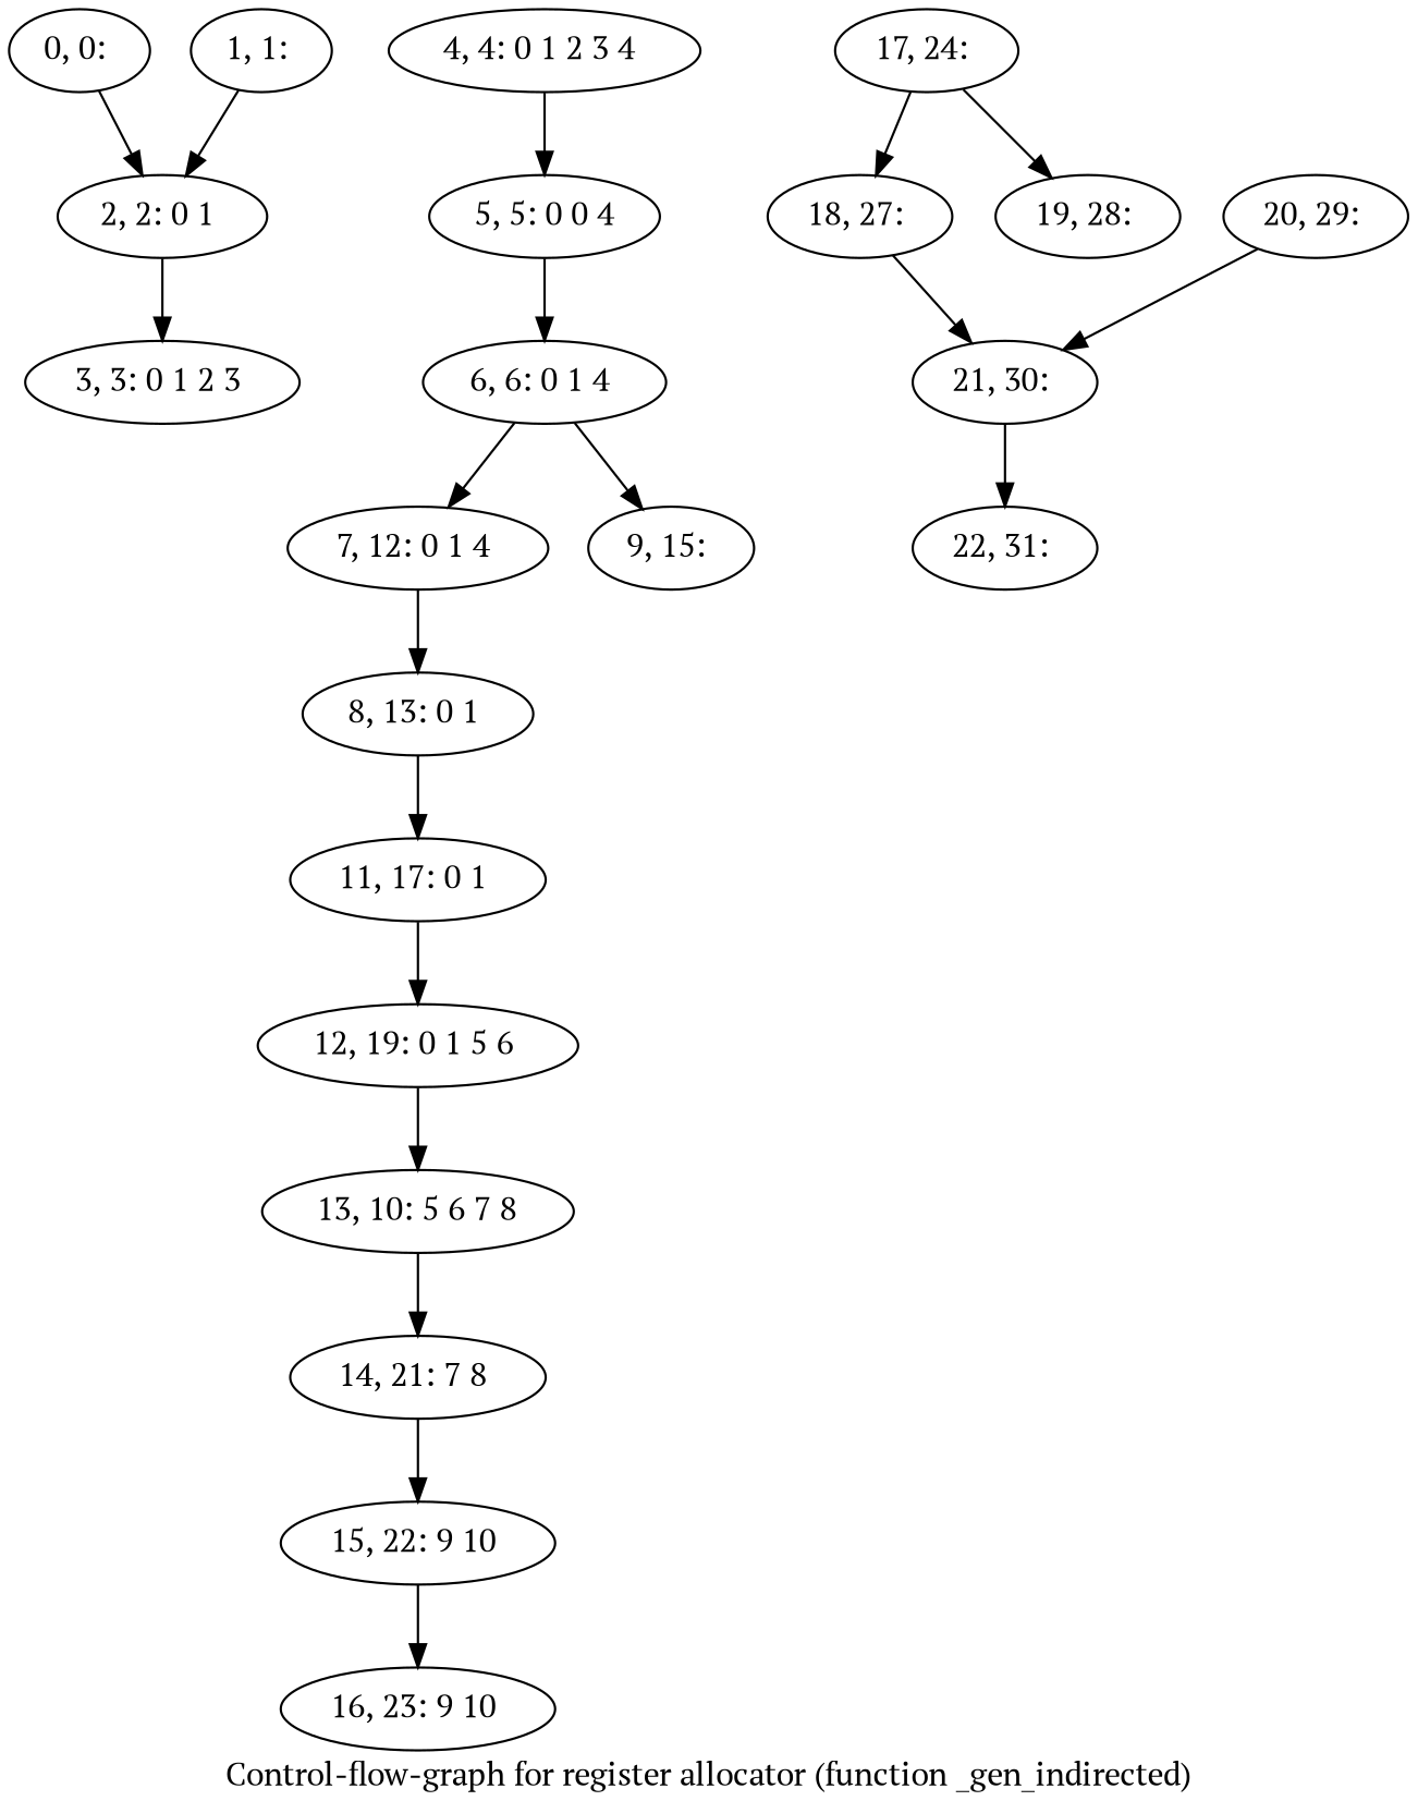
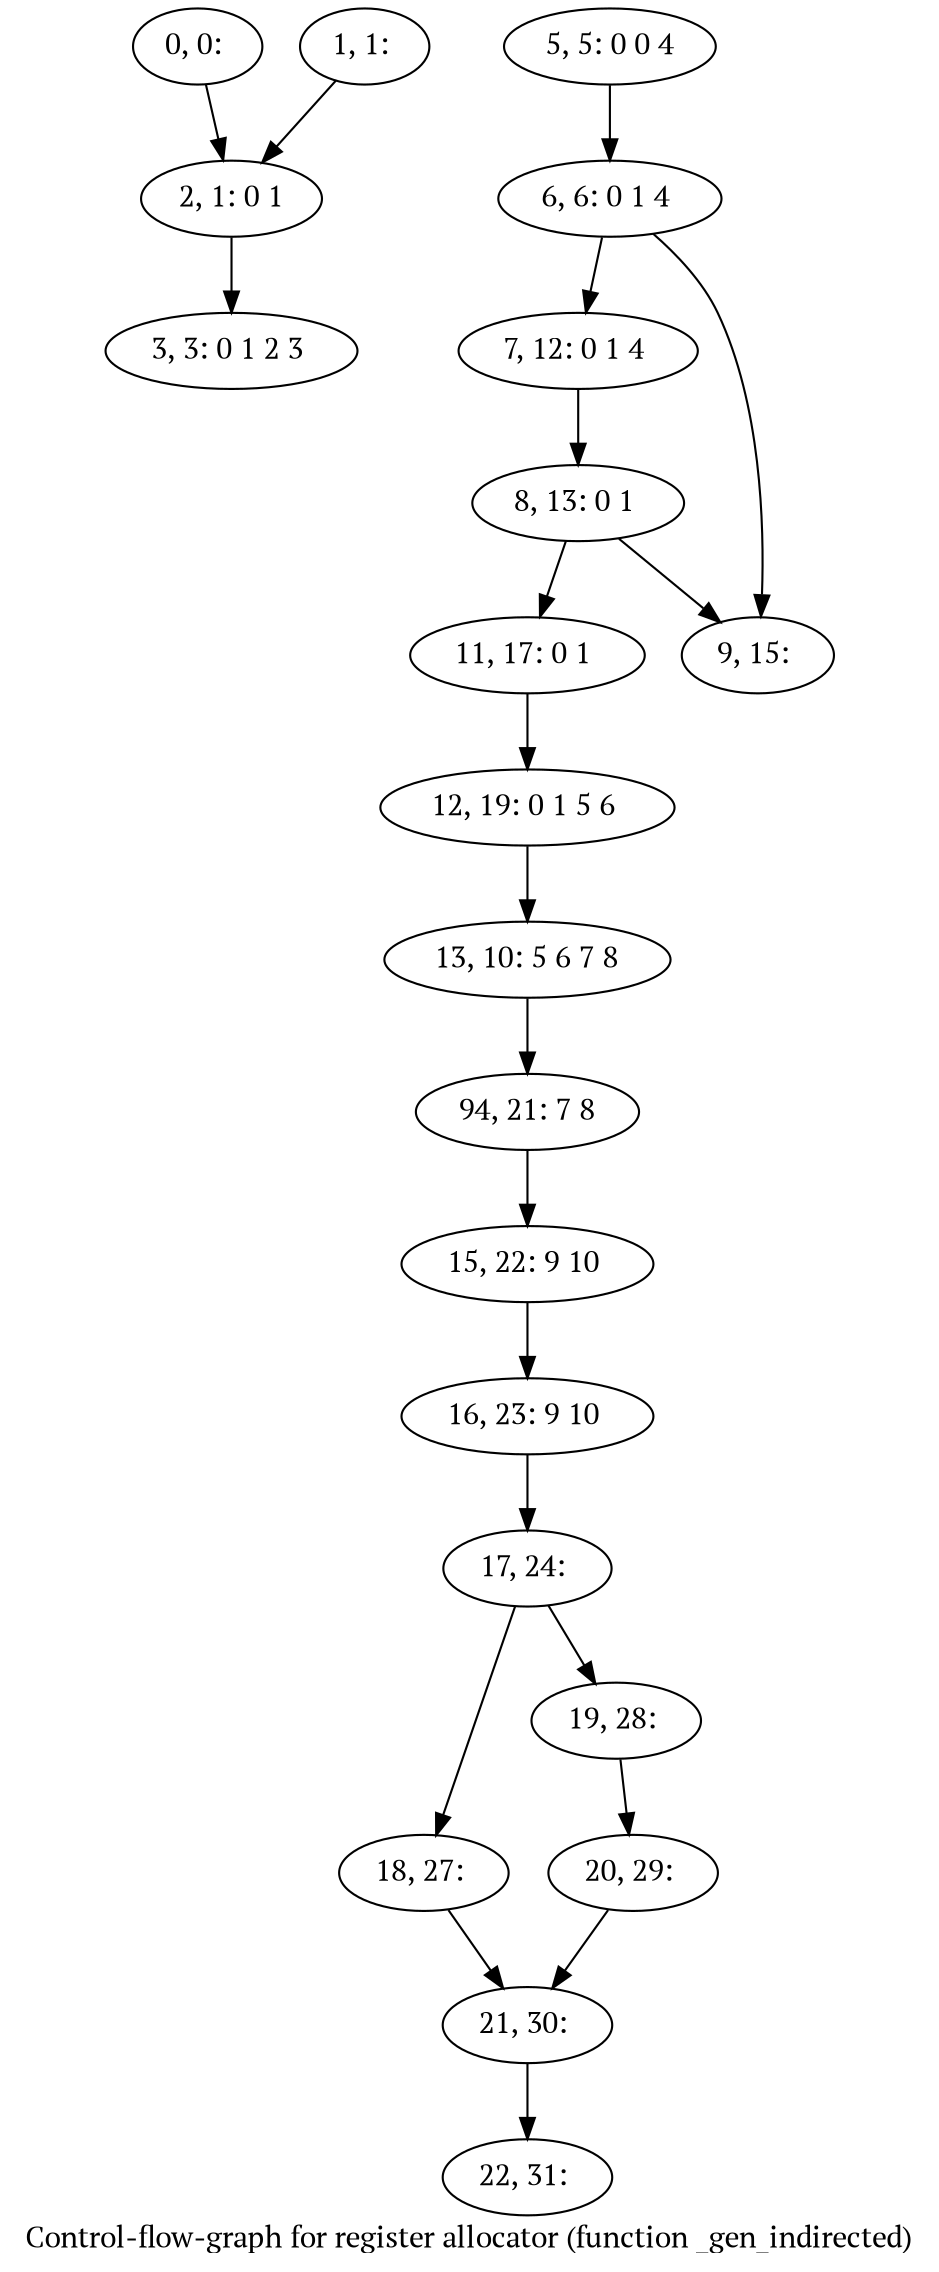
  digraph {
    fontname="PT Serif"
    label="Control-flow-graph for register allocator (function _gen_indirected)"
    node [fontname="PT Serif"]
    edge [fontname="PT Serif"]
    n1 [label="0, 0: "]
-   n2 [label="2, 2: 0 1 "]
+   n2 [label="2, 1: 0 1"]
    n3 [label="1, 1: "]
    n4 [label="3, 3: 0 1 2 3 "]
-   n5 [label="4, 4: 0 1 2 3 4 "]
    n6 [label="5, 5: 0 0 4"]
    n7 [label="6, 6: 0 1 4 "]
    n8 [label="7, 12: 0 1 4 "]
    n9 [label="9, 15: "]
    n10 [label="8, 13: 0 1 "]
    n11 [label="11, 17: 0 1 "]
    n12 [label="12, 19: 0 1 5 6 "]
    n13 [label="21, 30: "]
    n14 [label="22, 31: "]
    n15 [label="13, 10: 5 6 7 8"]
-   n16 [label="14, 21: 7 8 "]
+   n16 [label="94, 21: 7 8"]
    n17 [label="15, 22: 9 10 "]
    n18 [label="16, 23: 9 10 "]
    n19 [label="17, 24: "]
    n20 [label="18, 27: "]
    n21 [label="19, 28: "]
    n22 [label="20, 29: "]
    n1 -> n2
    n2 -> n4
    n3 -> n2
-   n5 -> n6
    n6 -> n7
    n7 -> n8
    n7 -> n9
    n8 -> n10
+   n10 -> n9
    n10 -> n11
    n11 -> n12
    n12 -> n15
    n13 -> n14
    n15 -> n16
    n16 -> n17
    n17 -> n18
+   n18 -> n19
    n19 -> n20
    n19 -> n21
    n20 -> n13
+   n21 -> n22
    n22 -> n13
  }
